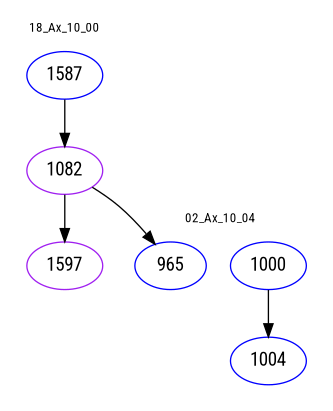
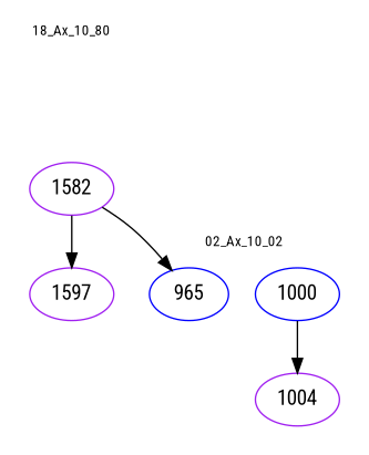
  digraph {
    fontname="Roboto Condensed"
    node [color=blue fontname="Roboto Condensed"]
    edge [color=black fontname="Roboto Condensed"]
-   n1 [label=1587]
    n2 [color=purple label=1597]
-   n3 [color=purple label=1082]
+   n3 [color=purple label=1582]
    n4 [label=1000]
    n5 [label=965]
-   n6 [label=1004]
+   n6 [color=purple label=1004]
    subgraph cluster_1 {
      color=white
      fontsize=10
-     label="18_Ax_10_00"
-     n1
+     label="18_Ax_10_80"
      n2
      n3
    }
    subgraph cluster_2 {
      color=white
      fontsize=10
-     label="02_Ax_10_04"
+     label="02_Ax_10_02"
      n4
      n5
      n6
    }
-   n1 -> n3
    n3 -> n2
    n3 -> n5
    n4 -> n6
  }
